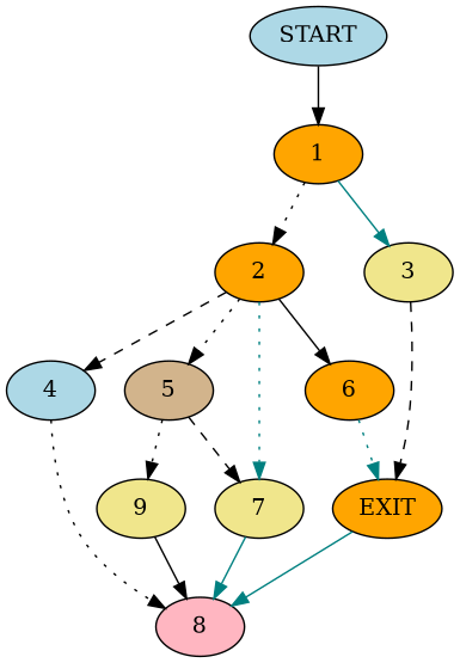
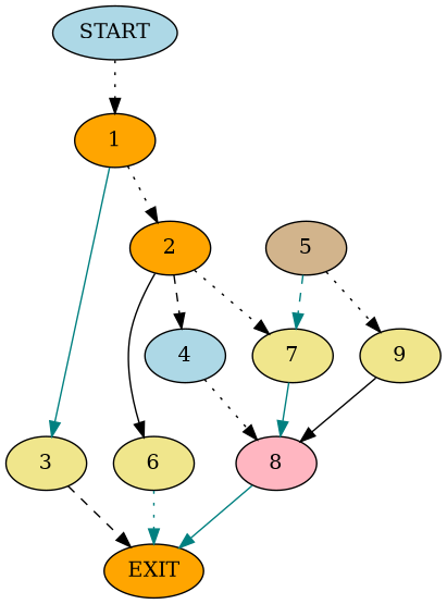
  digraph {
    node [fillcolor=orange style=filled]
    edge [color=black style=dotted]
    n1 [fillcolor=lightblue label=START]
    1
    2
    3 [fillcolor=khaki]
    n5 [label=EXIT]
    4 [fillcolor=lightblue]
    5 [fillcolor=tan]
-   6
+   6 [fillcolor=khaki]
    7 [fillcolor=khaki]
    8 [fillcolor=lightpink]
    9 [fillcolor=khaki]
-   n1 -> 1 [style=solid]
+   n1 -> 1
    1 -> 2
    1 -> 3 [color=teal style=solid]
    2 -> 4 [style=dashed]
-   2 -> 5
    2 -> 6 [style=solid]
-   2 -> 7 [color=teal]
+   2 -> 7
    3 -> n5 [style=dashed]
    4 -> 8
-   5 -> 7 [style=dashed]
+   5 -> 7 [color=teal style=dashed]
    5 -> 9
    6 -> n5 [color=teal]
    7 -> 8 [color=teal style=solid]
-   n5 -> 8 [color=teal style=solid]
+   8 -> n5 [color=teal style=solid]
    9 -> 8 [style=solid]
  }
